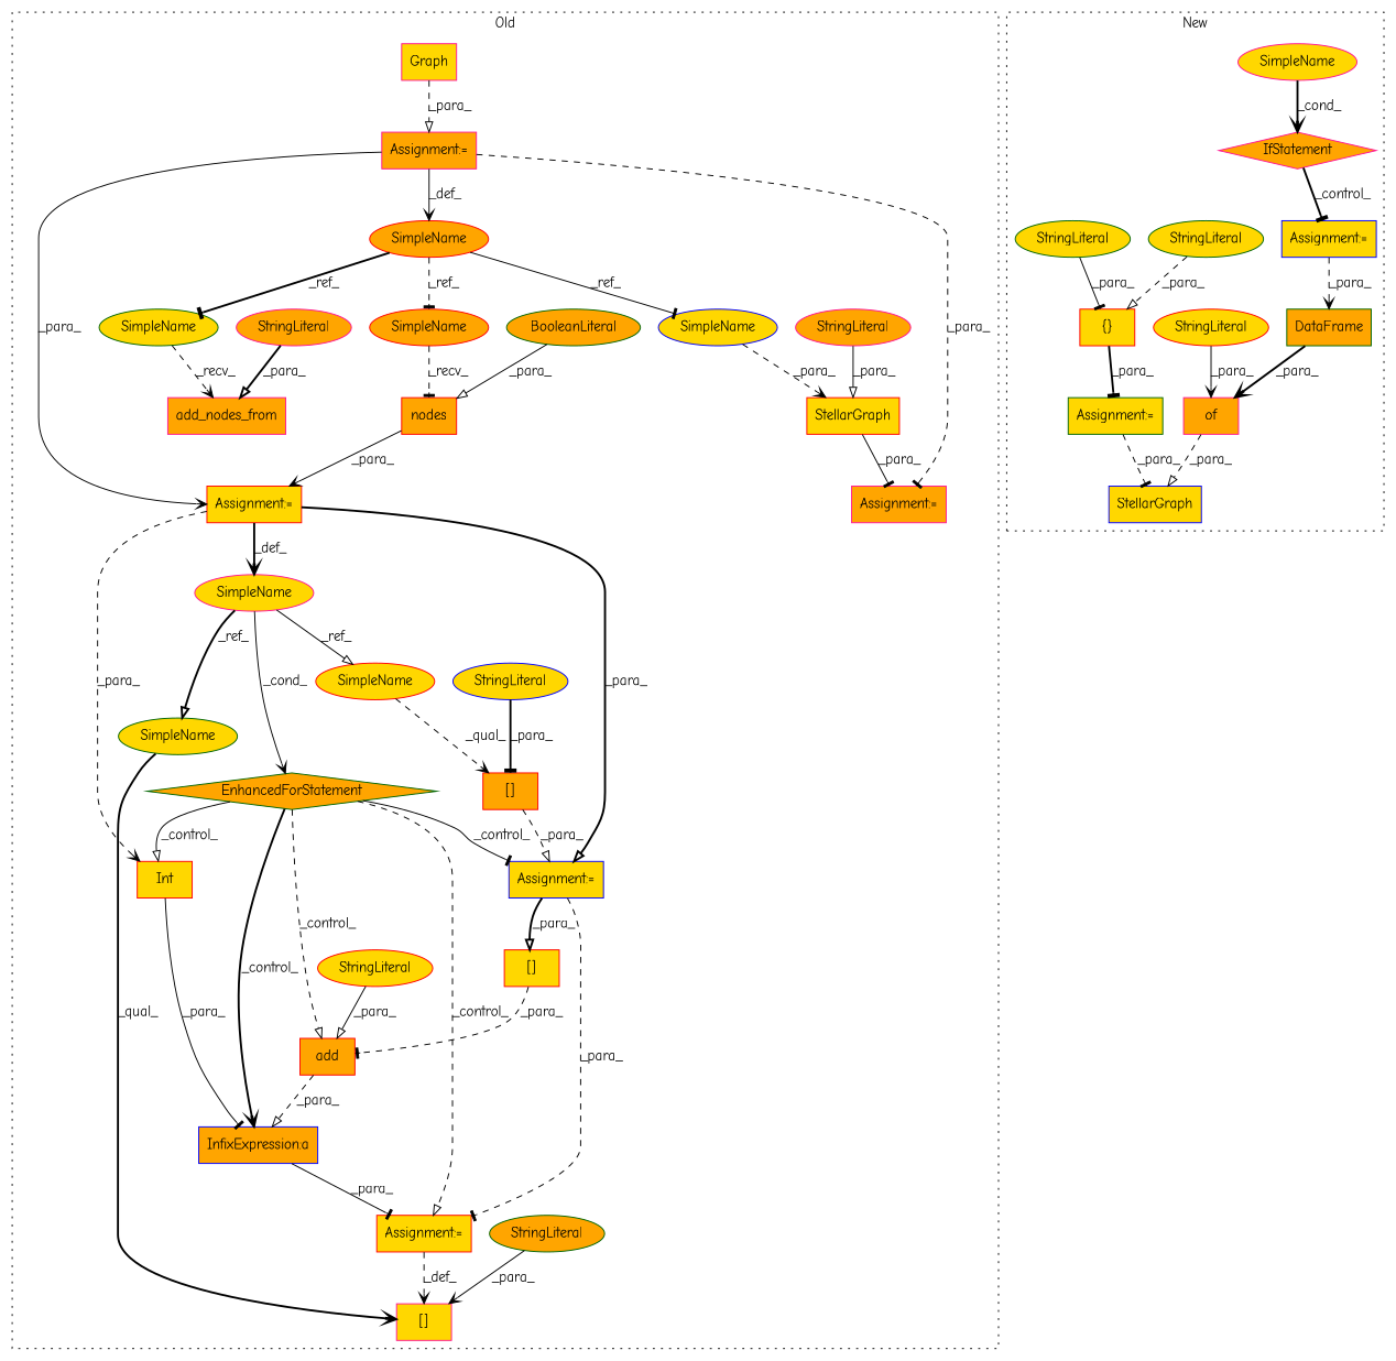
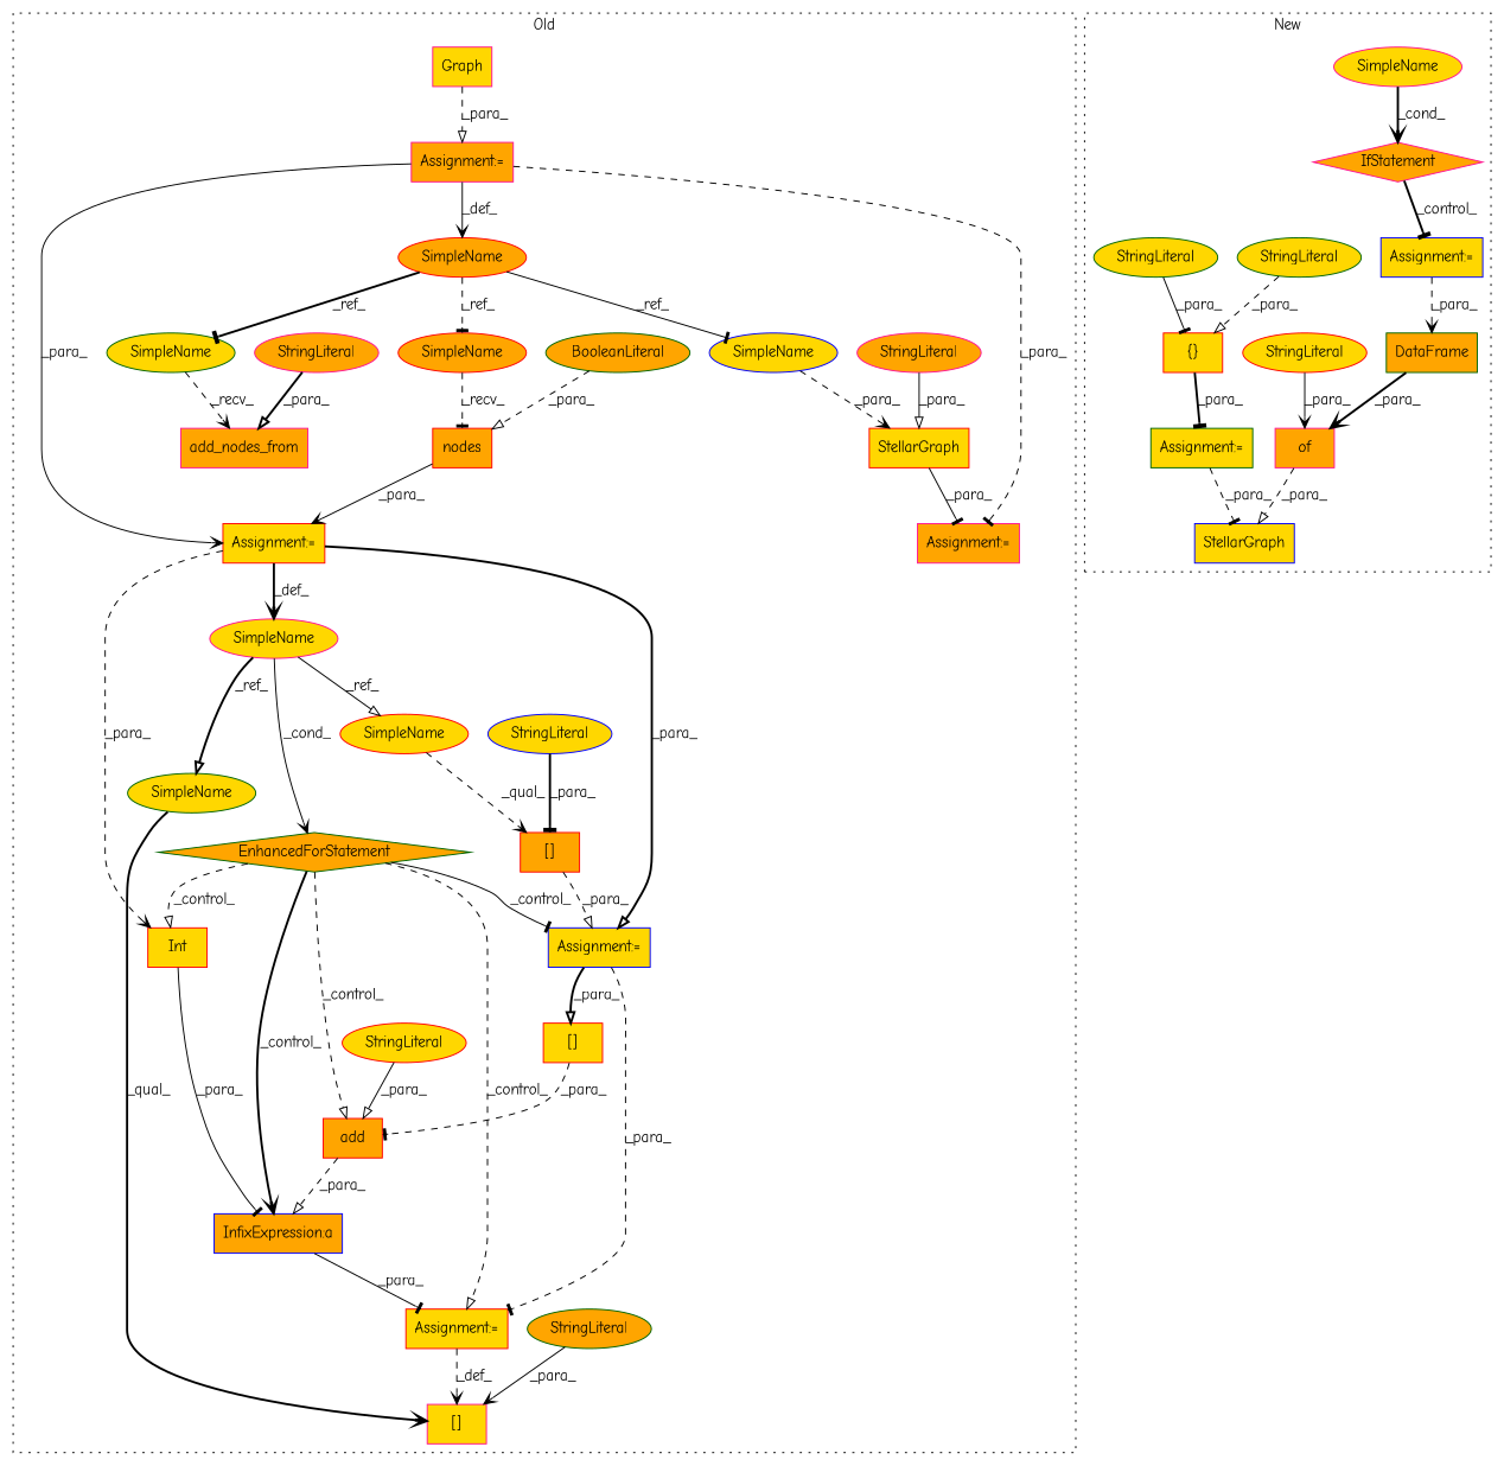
  digraph {
    fontname="Comic Neue"
    node [a=32 color=red fillcolor=gold fontname="Comic Neue" l=1 s="2431,2525" shape=box style=filled]
    edge [arrowhead=vee fontname="Comic Neue" style=dashed]
    n1 [fillcolor=orange l="6,1" label=nodes s="2514,2524"]
    n2 [a=7 l="69,2" label="Assignment:="]
    n3 [a=42 fillcolor=orange label=SimpleName s=2139 shape=ellipse]
    n4 [l="13,1" label=StellarGraph s="2659,2683"]
    n5 [a=27 color=blue fillcolor=orange l=3 label="InfixExpression:a" s=2595]
    n6 [a=70 color=darkgreen fillcolor=orange l="69,2" label=EnhancedForStatement shape=diamond]
    n7 [a=2 l="21,1" label="[]" s="2609,2632"]
    n8 [a=9 color=darkgreen fillcolor=orange l=4 label=BooleanLiteral s=2520 shape=ellipse]
    n9 [a=2 color=deeppink l="6,1" label="[]" s="2564,2579"]
    n10 [a=42 color=deeppink l=5 label=SimpleName s=2504 shape=ellipse]
    n11 [a=2 fillcolor=orange l="6,1" label="[]" s="2540,2553"]
    n12 [l="4,1" label=Int s="2583,2588"]
    n13 [a=45 color=deeppink fillcolor=orange l=9 label=StringLiteral s=2674 shape=ellipse]
    n14 [a=45 color=blue l=7 label=StringLiteral s=2546 shape=ellipse]
    n15 [a=45 color=darkgreen fillcolor=orange l=9 label=StringLiteral s=2570 shape=ellipse]
    n16 [color=deeppink l=7 label="Graph" s=2150]
    n17 [fillcolor=orange l="5,1" label=add s="2604,2639"]
    n18 [a=45 l=5 label=StringLiteral s=2634 shape=ellipse]
    n19 [a=7 color=deeppink fillcolor=orange label="Assignment:=" s=2658]
    n20 [a=7 label="Assignment:=" s=2580]
    n21 [a=7 color=blue label="Assignment:=" s=2539]
    n22 [a=7 color=deeppink fillcolor=orange label="Assignment:=" s=2140]
    n23 [color=deeppink fillcolor=orange l="15,1" label=add_nodes_from s="2206,2238"]
    n24 [a=45 color=deeppink fillcolor=orange l=4 label=StringLiteral s=2234 shape=ellipse]
    n25 [a=42 color=darkgreen l=5 label=SimpleName s=2564 shape=ellipse]
    n26 [a=42 l=5 label=SimpleName s=2540 shape=ellipse]
    n27 [a=42 fillcolor=orange label=SimpleName s=2512 shape=ellipse]
    n28 [a=42 color=darkgreen label=SimpleName s=2204 shape=ellipse]
    n29 [a=42 color=blue label=SimpleName s=2672 shape=ellipse]
    n30 [a=25 color=deeppink fillcolor=orange l="4,2" label=IfStatement s="2087,2119" shape=diamond]
    n31 [a=7 color=blue label="Assignment:=" s=2149]
    n32 [a=42 color=deeppink label=SimpleName shape=ellipse l="" s=""]
    n33 [color=blue l="13,1" label=StellarGraph s="2746,2770"]
    n34 [color=deeppink fillcolor=orange l="3,1" label=of s="2295,2497"]
    n35 [a=4 l="1,1" label="{}" s="2694,2712"]
    n36 [color=darkgreen fillcolor=orange l="10,1" label=DataFrame s="2410,2496"]
    n37 [a=45 color=darkgreen l=8 label=StringLiteral s=2695 shape=ellipse]
    n38 [a=45 l=4 label=StringLiteral s=2298 shape=ellipse]
    n39 [a=45 color=darkgreen l=8 label=StringLiteral s=2704 shape=ellipse]
    n40 [a=7 color=darkgreen label="Assignment:=" s=2509]
    subgraph cluster_1 {
      label=Old
      style=dotted
      n1
      n2
      n3
      n4
      n5
      n6
      n7
      n8
      n9
      n10
      n11
      n12
      n13
      n14
      n15
      n16
      n17
      n18
      n19
      n20
      n21
      n22
      n23
      n24
      n25
      n26
      n27
      n28
      n29
    }
    subgraph cluster_2 {
      label=New
      style=dotted
      n30
      n31
      n32
      n33
      n34
      n35
      n36
      n37
      n38
      n39
      n40
    }
    n1 -> n2 [label=_para_ style=solid]
    n2 -> n10 [label=_def_ style=bold]
    n2 -> n12 [label=_para_]
    n2 -> n21 [arrowhead=onormal label=_para_ style=bold]
    n3 -> n27 [arrowhead=tee label=_ref_]
    n3 -> n28 [arrowhead=tee label=_ref_ style=bold]
    n3 -> n29 [arrowhead=tee label=_ref_ style=solid]
    n4 -> n19 [arrowhead=tee label=_para_ style=solid]
    n5 -> n20 [arrowhead=tee label=_para_ style=solid]
    n6 -> n5 [label=_control_ style=bold]
-   n6 -> n12 [arrowhead=onormal label=_control_ style=solid]
+   n6 -> n12 [arrowhead=onormal label=_control_]
    n6 -> n17 [arrowhead=onormal label=_control_]
    n6 -> n20 [arrowhead=onormal label=_control_]
    n6 -> n21 [arrowhead=tee label=_control_ style=solid]
    n7 -> n17 [arrowhead=tee label=_para_]
-   n8 -> n1 [arrowhead=onormal label=_para_ style=solid]
+   n8 -> n1 [arrowhead=onormal label=_para_]
    n10 -> n6 [label=_cond_ style=solid]
    n10 -> n25 [arrowhead=onormal label=_ref_ style=bold]
    n10 -> n26 [arrowhead=onormal label=_ref_ style=solid]
    n11 -> n21 [arrowhead=onormal label=_para_]
    n12 -> n5 [arrowhead=tee label=_para_ style=solid]
    n13 -> n4 [arrowhead=onormal label=_para_ style=solid]
    n14 -> n11 [arrowhead=tee label=_para_ style=bold]
    n15 -> n9 [label=_para_ style=solid]
    n16 -> n22 [arrowhead=onormal label=_para_]
    n17 -> n5 [arrowhead=onormal label=_para_]
    n18 -> n17 [arrowhead=onormal label=_para_ style=solid]
    n20 -> n9 [label=_def_]
    n21 -> n7 [arrowhead=onormal label=_para_ style=bold]
    n21 -> n20 [arrowhead=tee label=_para_]
    n22 -> n2 [label=_para_ style=solid]
    n22 -> n3 [label=_def_ style=solid]
    n22 -> n19 [arrowhead=tee label=_para_]
    n24 -> n23 [arrowhead=onormal label=_para_ style=bold]
    n25 -> n9 [label=_qual_ style=bold]
    n26 -> n11 [label=_qual_]
    n27 -> n1 [arrowhead=tee label=_recv_]
    n28 -> n23 [label=_recv_]
    n29 -> n4 [label=_para_]
    n30 -> n31 [arrowhead=tee label=_control_ style=bold]
    n31 -> n36 [label=_para_]
    n32 -> n30 [label=_cond_ style=bold]
    n34 -> n33 [arrowhead=onormal label=_para_]
    n35 -> n40 [arrowhead=tee label=_para_ style=bold]
    n36 -> n34 [label=_para_ style=bold]
    n37 -> n35 [arrowhead=onormal label=_para_]
    n38 -> n34 [label=_para_ style=solid]
    n39 -> n35 [arrowhead=tee label=_para_ style=solid]
    n40 -> n33 [arrowhead=tee label=_para_]
  }
